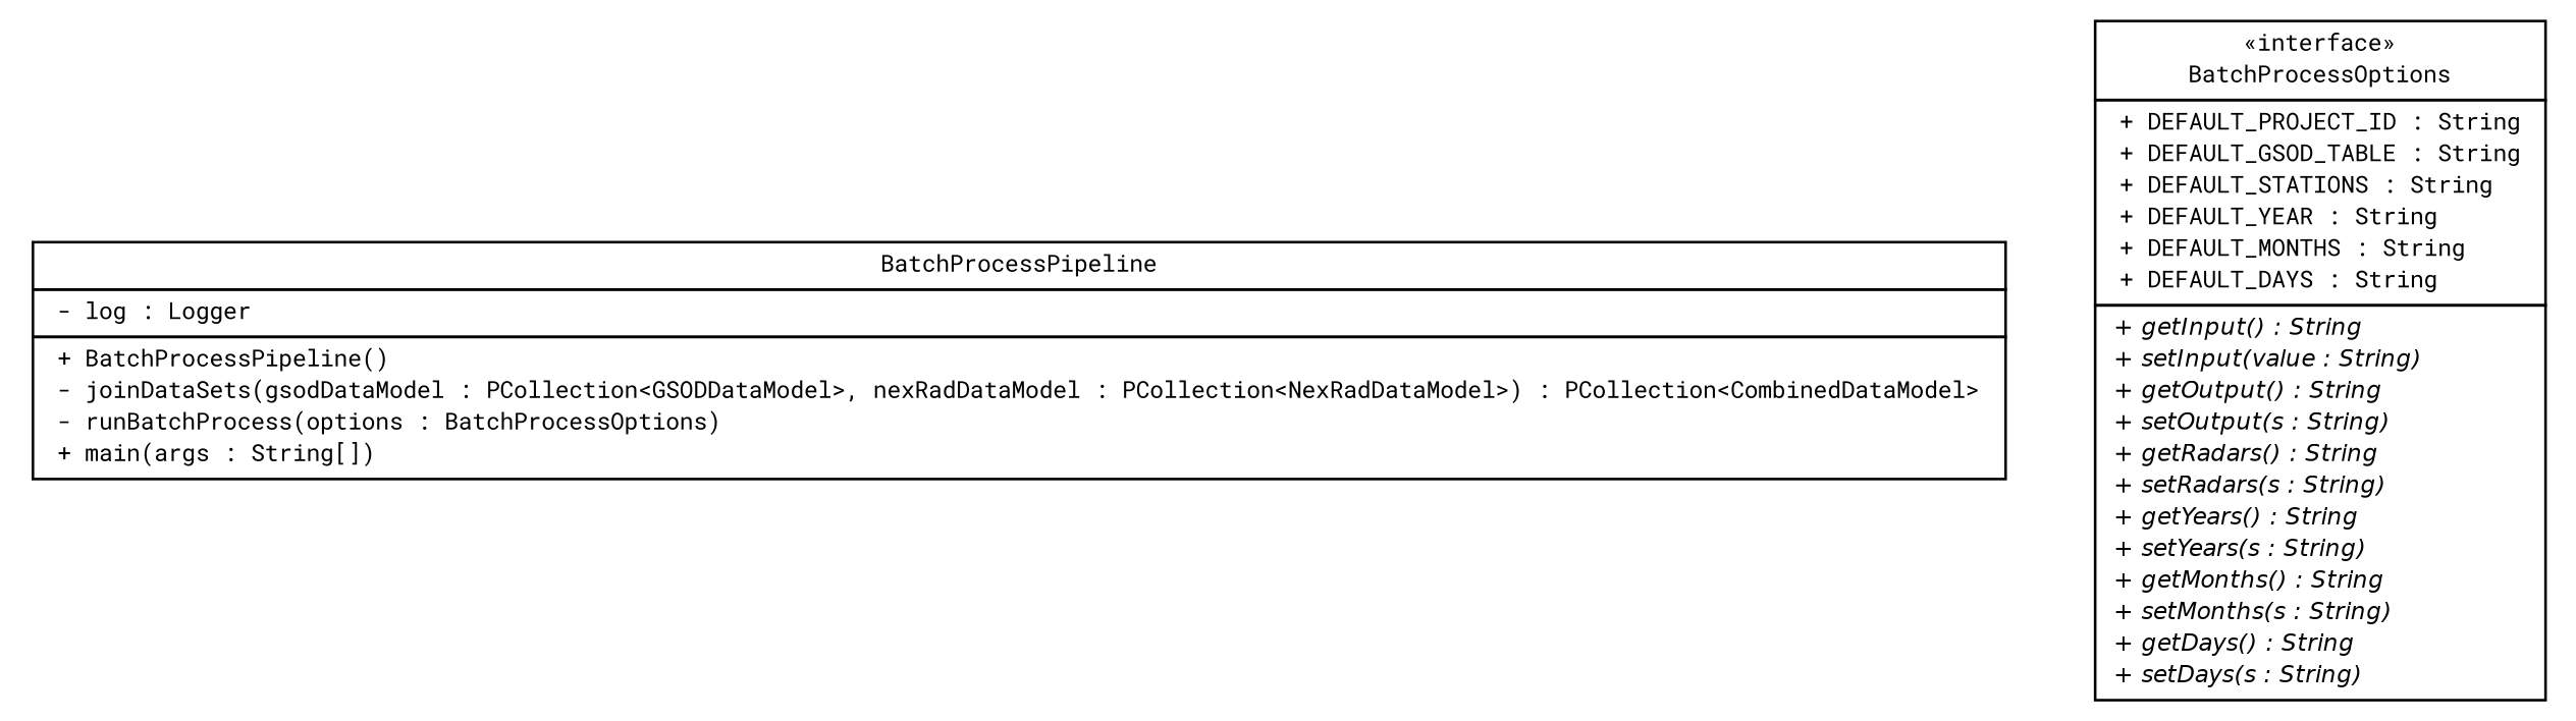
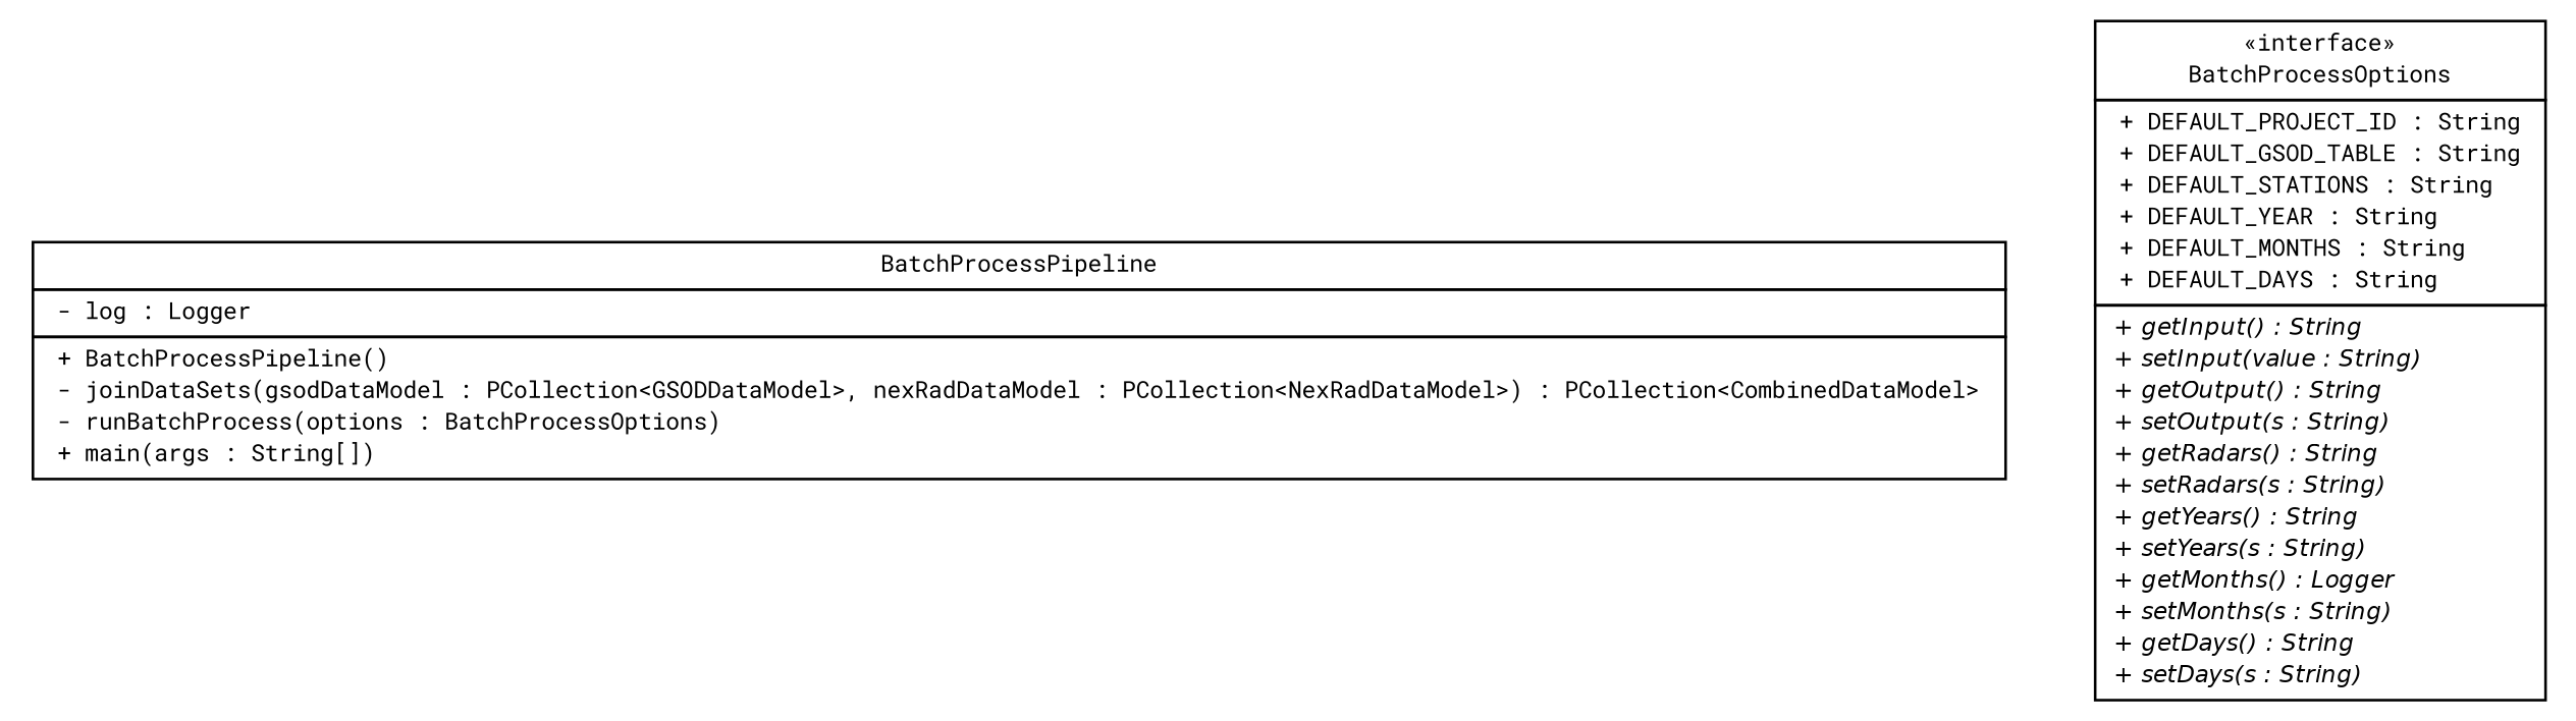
  digraph {
    nodesep=0.25
    ranksep=0.5
    fontname="Roboto Mono"
    node [fontcolor=black fontname="Roboto Mono" fontsize=9.0 shape=plaintext]
    n1 [label=<<table title="com.ohair.stephen.edp.BatchProcessPipeline" border="0" cellborder="1" cellspacing="0" cellpadding="2" port="p" href="./BatchProcessPipeline.html"> 		<tr><td><table border="0" cellspacing="0" cellpadding="1"> <tr><td align="center" balign="center"> BatchProcessPipeline </td></tr> 		</table></td></tr> 		<tr><td><table border="0" cellspacing="0" cellpadding="1"> <tr><td align="left" balign="left"> - log : Logger </td></tr> 		</table></td></tr> 		<tr><td><table border="0" cellspacing="0" cellpadding="1"> <tr><td align="left" balign="left"> + BatchProcessPipeline() </td></tr> <tr><td align="left" balign="left"> - joinDataSets(gsodDataModel : PCollection&lt;GSODDataModel&gt;, nexRadDataModel : PCollection&lt;NexRadDataModel&gt;) : PCollection&lt;CombinedDataModel&gt; </td></tr> <tr><td align="left" balign="left"> - runBatchProcess(options : BatchProcessOptions) </td></tr> <tr><td align="left" balign="left"> + main(args : String[]) </td></tr> 		</table></td></tr> 		</table>>]
-   n2 [label=<<table title="com.ohair.stephen.edp.BatchProcessOptions" border="0" cellborder="1" cellspacing="0" cellpadding="2" port="p" href="./BatchProcessOptions.html"> 		<tr><td><table border="0" cellspacing="0" cellpadding="1"> <tr><td align="center" balign="center"> &#171;interface&#187; </td></tr> <tr><td align="center" balign="center"> BatchProcessOptions </td></tr> 		</table></td></tr> 		<tr><td><table border="0" cellspacing="0" cellpadding="1"> <tr><td align="left" balign="left"> + DEFAULT_PROJECT_ID : String </td></tr> <tr><td align="left" balign="left"> + DEFAULT_GSOD_TABLE : String </td></tr> <tr><td align="left" balign="left"> + DEFAULT_STATIONS : String </td></tr> <tr><td align="left" balign="left"> + DEFAULT_YEAR : String </td></tr> <tr><td align="left" balign="left"> + DEFAULT_MONTHS : String </td></tr> <tr><td align="left" balign="left"> + DEFAULT_DAYS : String </td></tr> 		</table></td></tr> 		<tr><td><table border="0" cellspacing="0" cellpadding="1"> <tr><td align="left" balign="left"><font face="Helvetica-Oblique" point-size="9.0"> + getInput() : String </font></td></tr> <tr><td align="left" balign="left"><font face="Helvetica-Oblique" point-size="9.0"> + setInput(value : String) </font></td></tr> <tr><td align="left" balign="left"><font face="Helvetica-Oblique" point-size="9.0"> + getOutput() : String </font></td></tr> <tr><td align="left" balign="left"><font face="Helvetica-Oblique" point-size="9.0"> + setOutput(s : String) </font></td></tr> <tr><td align="left" balign="left"><font face="Helvetica-Oblique" point-size="9.0"> + getRadars() : String </font></td></tr> <tr><td align="left" balign="left"><font face="Helvetica-Oblique" point-size="9.0"> + setRadars(s : String) </font></td></tr> <tr><td align="left" balign="left"><font face="Helvetica-Oblique" point-size="9.0"> + getYears() : String </font></td></tr> <tr><td align="left" balign="left"><font face="Helvetica-Oblique" point-size="9.0"> + setYears(s : String) </font></td></tr> <tr><td align="left" balign="left"><font face="Helvetica-Oblique" point-size="9.0"> + getMonths() : String </font></td></tr> <tr><td align="left" balign="left"><font face="Helvetica-Oblique" point-size="9.0"> + setMonths(s : String) </font></td></tr> <tr><td align="left" balign="left"><font face="Helvetica-Oblique" point-size="9.0"> + getDays() : String </font></td></tr> <tr><td align="left" balign="left"><font face="Helvetica-Oblique" point-size="9.0"> + setDays(s : String) </font></td></tr> 		</table></td></tr> 		</table>>]
+   n2 [label=<<table title="com.ohair.stephen.edp.BatchProcessOptions" border="0" cellborder="1" cellspacing="0" cellpadding="2" port="p" href="./BatchProcessOptions.html"> 		<tr><td><table border="0" cellspacing="0" cellpadding="1"> <tr><td align="center" balign="center"> &#171;interface&#187; </td></tr> <tr><td align="center" balign="center"> BatchProcessOptions </td></tr> 		</table></td></tr> 		<tr><td><table border="0" cellspacing="0" cellpadding="1"> <tr><td align="left" balign="left"> + DEFAULT_PROJECT_ID : String </td></tr> <tr><td align="left" balign="left"> + DEFAULT_GSOD_TABLE : String </td></tr> <tr><td align="left" balign="left"> + DEFAULT_STATIONS : String </td></tr> <tr><td align="left" balign="left"> + DEFAULT_YEAR : String </td></tr> <tr><td align="left" balign="left"> + DEFAULT_MONTHS : String </td></tr> <tr><td align="left" balign="left"> + DEFAULT_DAYS : String </td></tr> 		</table></td></tr> 		<tr><td><table border="0" cellspacing="0" cellpadding="1"> <tr><td align="left" balign="left"><font face="Helvetica-Oblique" point-size="9.0"> + getInput() : String </font></td></tr> <tr><td align="left" balign="left"><font face="Helvetica-Oblique" point-size="9.0"> + setInput(value : String) </font></td></tr> <tr><td align="left" balign="left"><font face="Helvetica-Oblique" point-size="9.0"> + getOutput() : String </font></td></tr> <tr><td align="left" balign="left"><font face="Helvetica-Oblique" point-size="9.0"> + setOutput(s : String) </font></td></tr> <tr><td align="left" balign="left"><font face="Helvetica-Oblique" point-size="9.0"> + getRadars() : String </font></td></tr> <tr><td align="left" balign="left"><font face="Helvetica-Oblique" point-size="9.0"> + setRadars(s : String) </font></td></tr> <tr><td align="left" balign="left"><font face="Helvetica-Oblique" point-size="9.0"> + getYears() : String </font></td></tr> <tr><td align="left" balign="left"><font face="Helvetica-Oblique" point-size="9.0"> + setYears(s : String) </font></td></tr> <tr><td align="left" balign="left"><font face="Helvetica-Oblique" point-size="9.0"> + getMonths() : Logger </font></td></tr> <tr><td align="left" balign="left"><font face="Helvetica-Oblique" point-size="9.0"> + setMonths(s : String) </font></td></tr> <tr><td align="left" balign="left"><font face="Helvetica-Oblique" point-size="9.0"> + getDays() : String </font></td></tr> <tr><td align="left" balign="left"><font face="Helvetica-Oblique" point-size="9.0"> + setDays(s : String) </font></td></tr> 		</table></td></tr> 		</table>>]
  }
